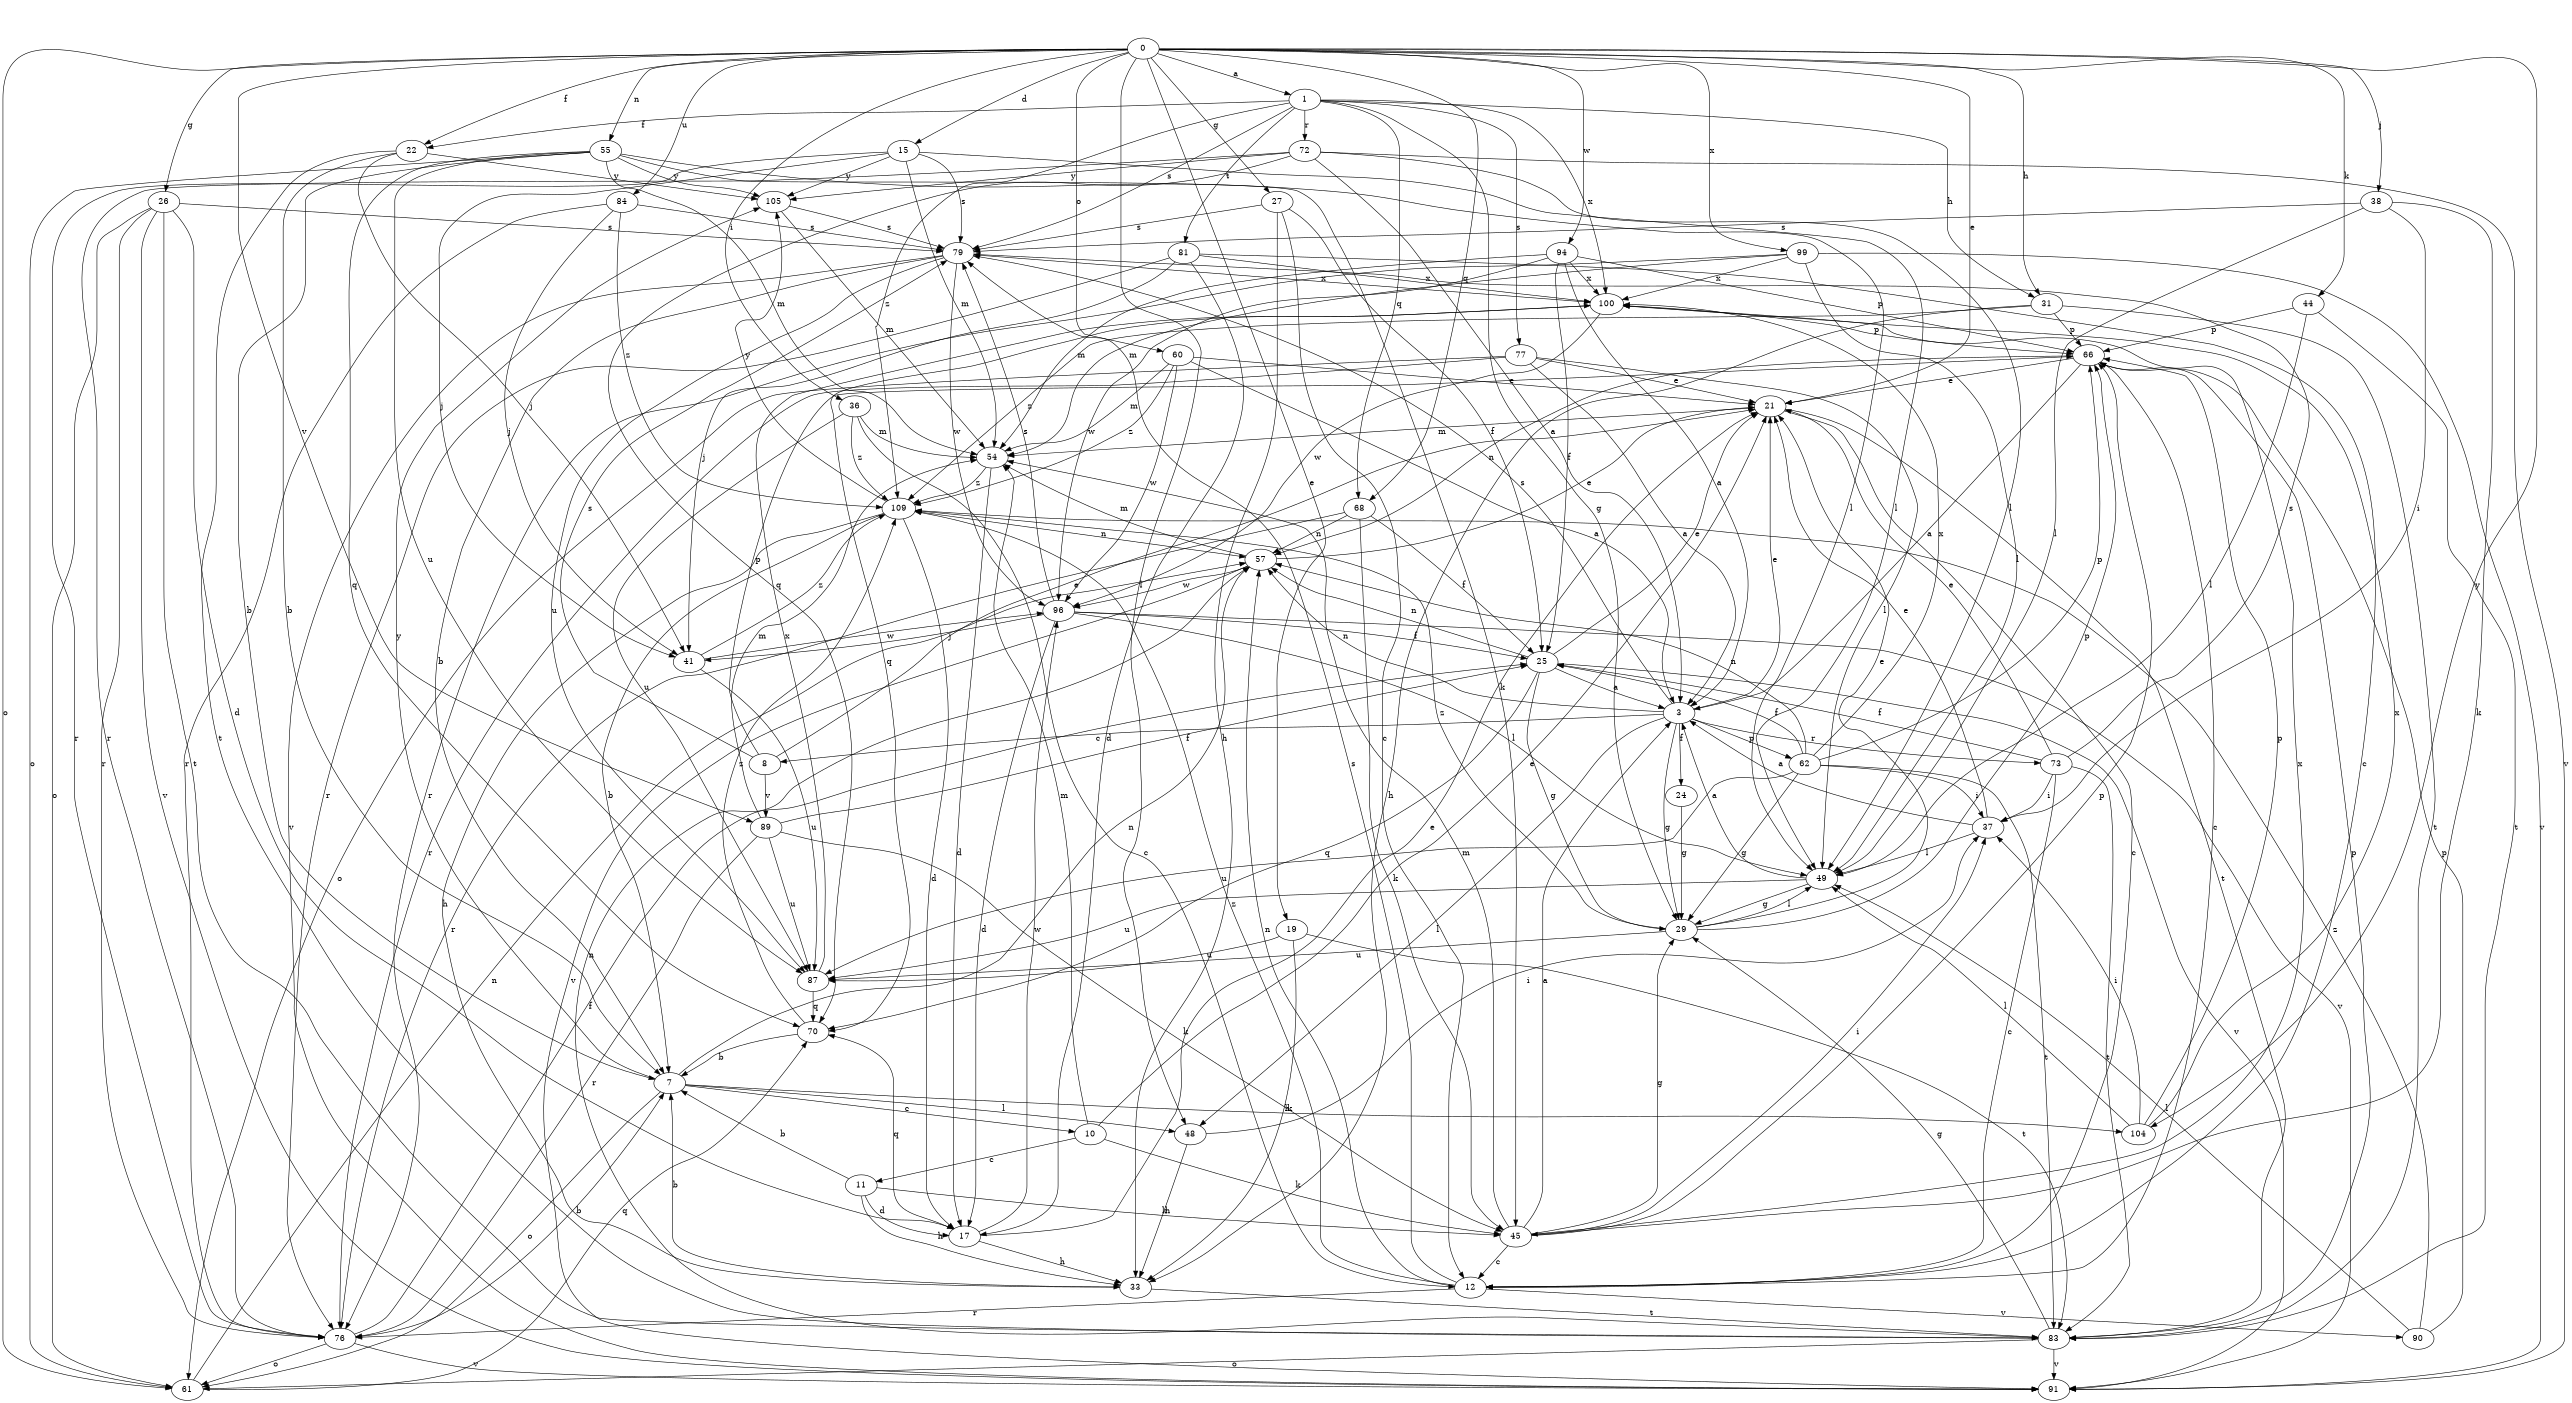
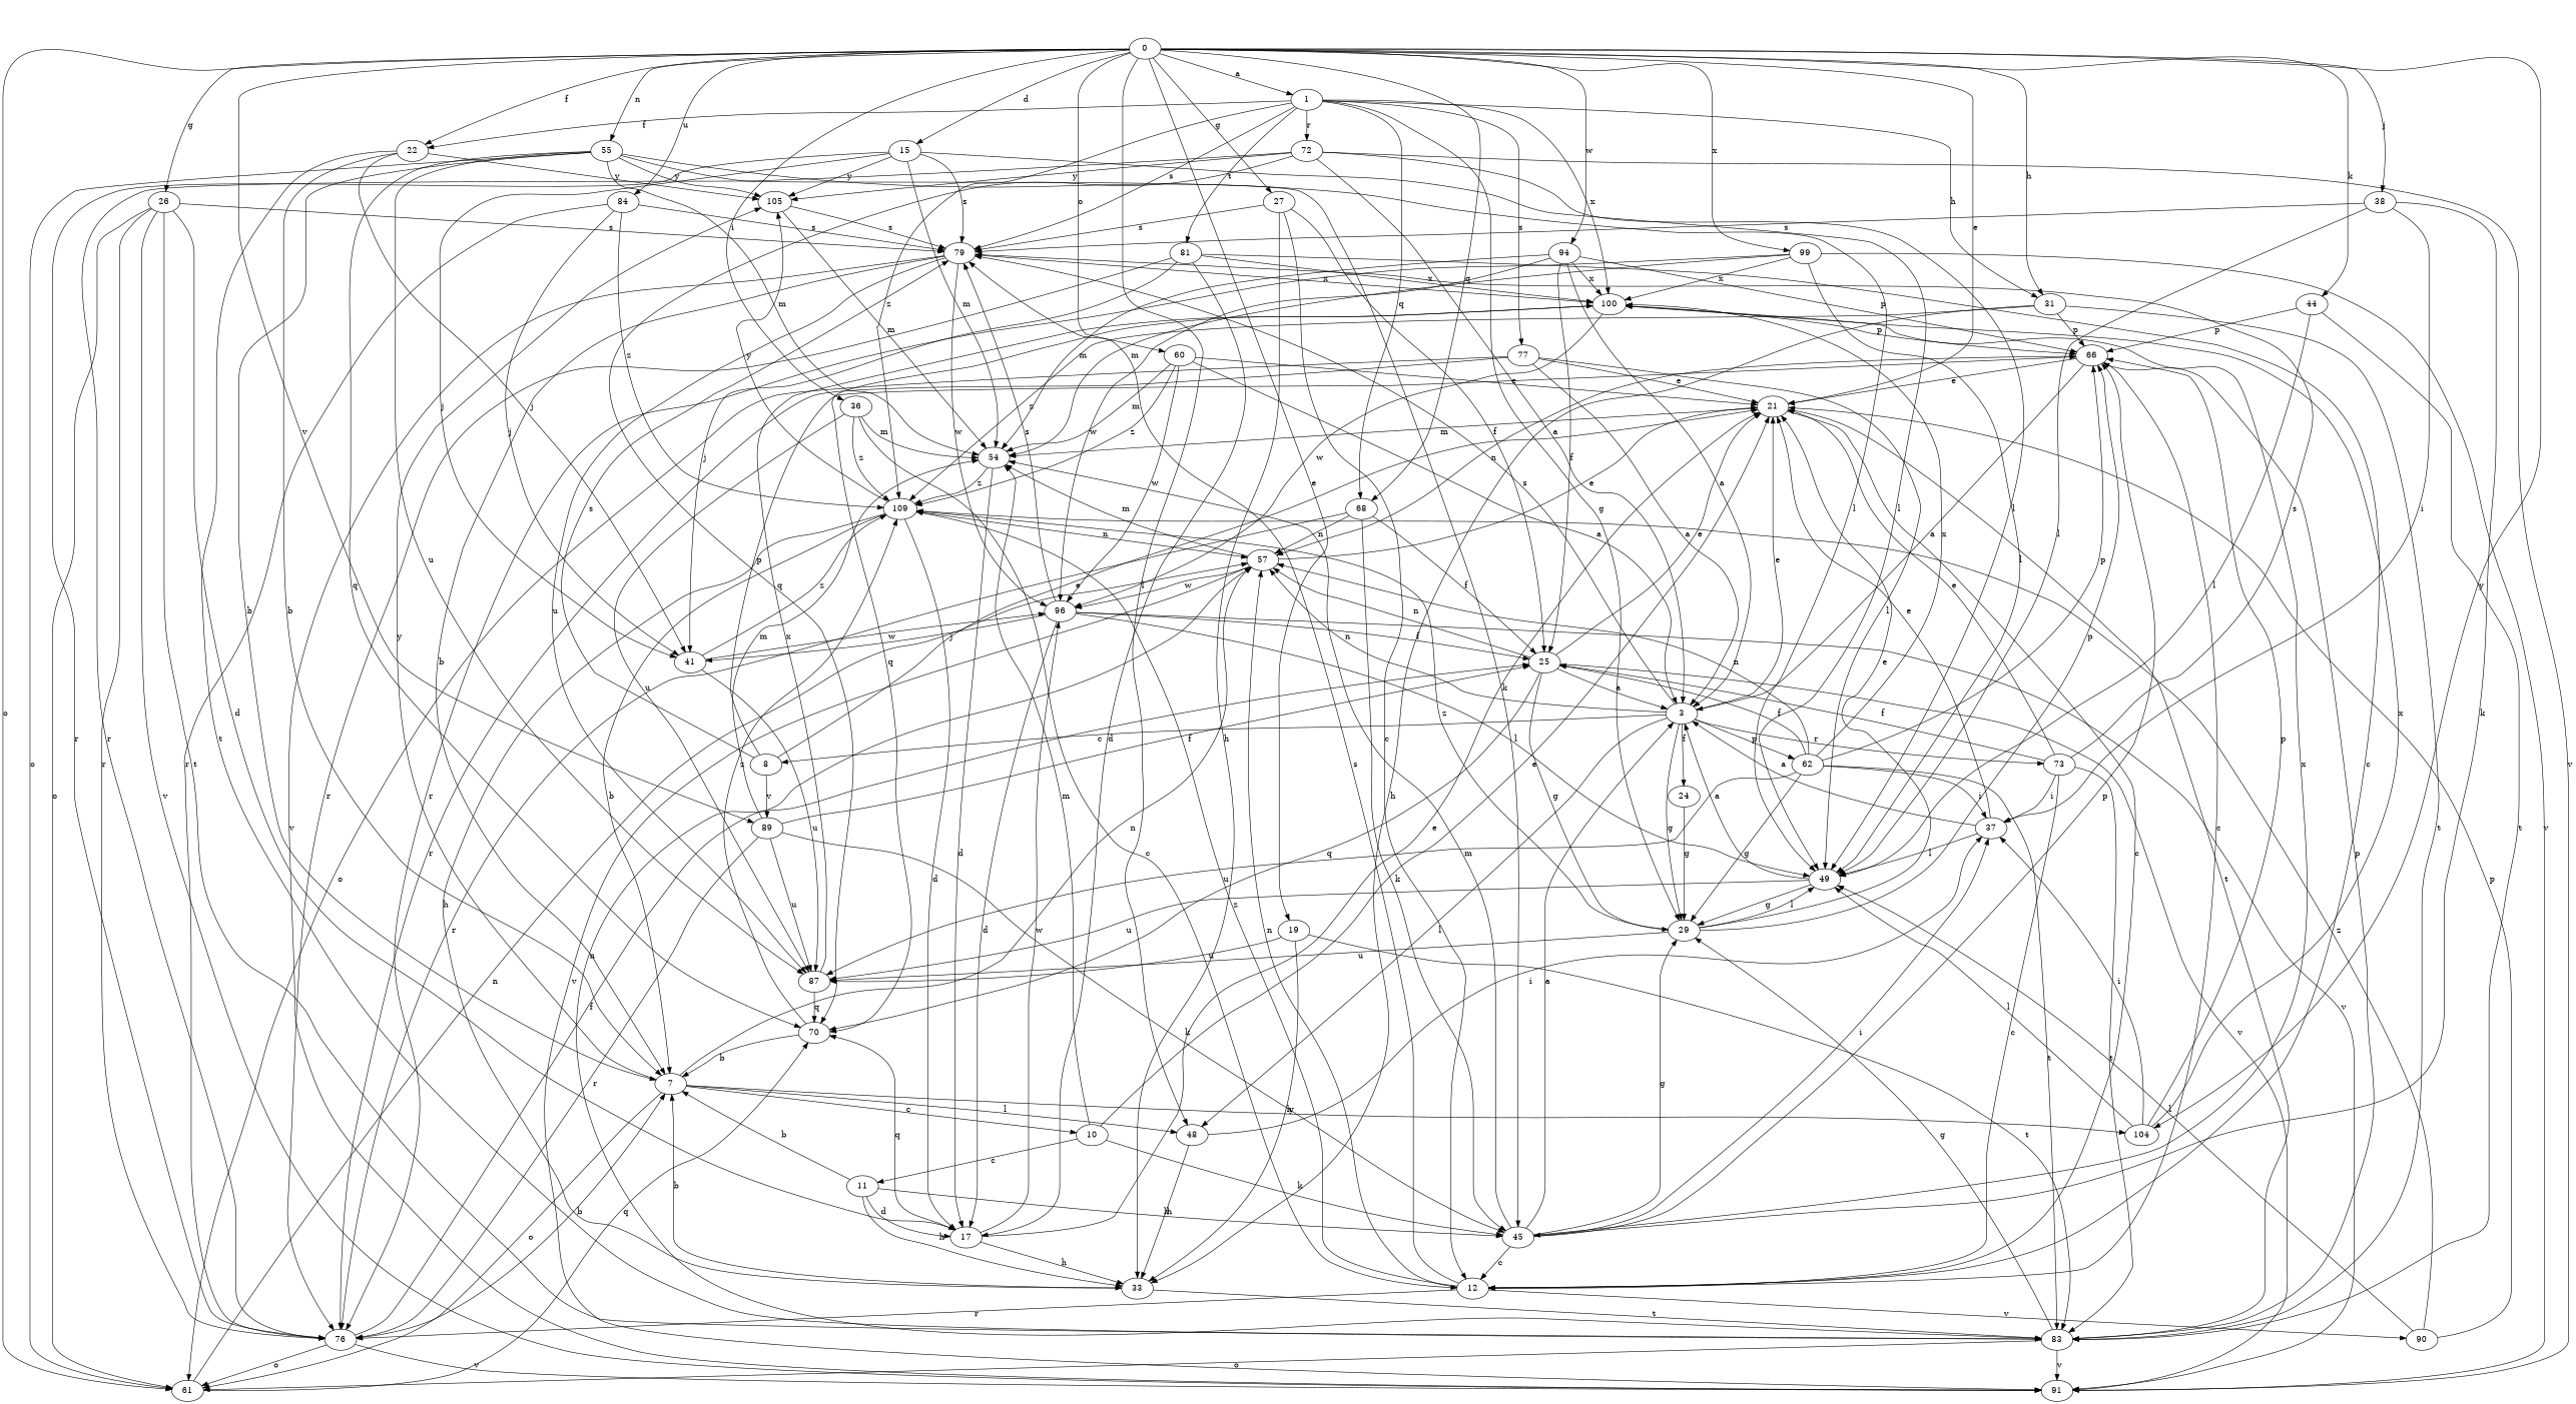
  strict digraph {
    0
    1
    15
    19
    21
    22
    26
    27
    31
    36
    38
    44
    48
    55
    60
    61
    68
    84
    89
    94
    99
    104
    29
    72
    77
    79
    81
    100
    109
    105
    54
    76
    41
    49
    33
    83
    87
    12
    7
    17
    91
    25
    66
    45
    37
    70
    3
    96
    57
    8
    24
    62
    73
    10
    11
    90
    0 -> 1 [label=a]
    0 -> 15 [label=d]
    0 -> 19 [label=e]
    0 -> 21 [label=e]
    0 -> 22 [label=f]
    0 -> 26 [label=g]
    0 -> 27 [label=g]
    0 -> 31 [label=h]
    0 -> 36 [label=i]
    0 -> 38 [label=j]
    0 -> 44 [label=k]
    0 -> 48 [label=l]
    0 -> 55 [label=n]
    0 -> 60 [label=o]
    0 -> 61 [label=o]
    0 -> 68 [label=q]
    0 -> 84 [label=u]
    0 -> 89 [label=v]
    0 -> 94 [label=w]
    0 -> 99 [label=x]
    0 -> 104 [label=y]
    1 -> 22 [label=f]
    1 -> 31 [label=h]
    1 -> 68 [label=q]
    1 -> 29 [label=g]
    1 -> 72 [label=r]
    1 -> 77 [label=s]
    1 -> 79 [label=s]
    1 -> 81 [label=t]
    1 -> 100 [label=x]
    1 -> 109 [label=z]
    15 -> 79 [label=s]
    15 -> 105 [label=y]
    15 -> 54 [label=m]
    15 -> 76 [label=r]
    15 -> 41 [label=j]
    15 -> 49 [label=l]
    19 -> 33 [label=h]
    19 -> 83 [label=t]
    19 -> 87 [label=u]
    21 -> 54 [label=m]
    21 -> 83 [label=t]
    21 -> 12 [label=c]
    22 -> 105 [label=y]
    22 -> 41 [label=j]
    22 -> 83 [label=t]
    22 -> 7 [label=b]
    26 -> 61 [label=o]
    26 -> 79 [label=s]
    26 -> 76 [label=r]
    26 -> 83 [label=t]
    26 -> 17 [label=d]
    26 -> 91 [label=v]
    27 -> 79 [label=s]
    27 -> 33 [label=h]
    27 -> 12 [label=c]
    27 -> 25 [label=f]
    31 -> 109 [label=z]
    31 -> 33 [label=h]
    31 -> 83 [label=t]
    31 -> 66 [label=p]
    36 -> 109 [label=z]
    36 -> 54 [label=m]
    36 -> 87 [label=u]
    36 -> 12 [label=c]
    38 -> 79 [label=s]
    38 -> 49 [label=l]
    38 -> 45 [label=k]
    38 -> 37 [label=i]
    44 -> 49 [label=l]
    44 -> 83 [label=t]
    44 -> 66 [label=p]
    48 -> 33 [label=h]
    48 -> 37 [label=i]
    55 -> 61 [label=o]
    55 -> 105 [label=y]
    55 -> 54 [label=m]
    55 -> 49 [label=l]
    55 -> 87 [label=u]
    55 -> 7 [label=b]
    55 -> 45 [label=k]
    55 -> 70 [label=q]
    60 -> 21 [label=e]
    60 -> 109 [label=z]
    60 -> 54 [label=m]
    60 -> 3 [label=a]
    60 -> 96 [label=w]
    61 -> 70 [label=q]
    61 -> 57 [label=n]
    68 -> 76 [label=r]
    68 -> 25 [label=f]
    68 -> 45 [label=k]
    68 -> 57 [label=n]
    84 -> 79 [label=s]
    84 -> 109 [label=z]
    84 -> 76 [label=r]
    84 -> 41 [label=j]
    89 -> 54 [label=m]
    89 -> 76 [label=r]
    89 -> 87 [label=u]
    89 -> 25 [label=f]
    89 -> 45 [label=k]
    94 -> 100 [label=x]
    94 -> 54 [label=m]
    94 -> 25 [label=f]
    94 -> 66 [label=p]
    94 -> 3 [label=a]
    94 -> 96 [label=w]
    99 -> 100 [label=x]
    99 -> 54 [label=m]
    99 -> 76 [label=r]
    99 -> 49 [label=l]
    99 -> 91 [label=v]
    104 -> 100 [label=x]
    104 -> 49 [label=l]
    104 -> 66 [label=p]
    104 -> 37 [label=i]
    29 -> 21 [label=e]
    29 -> 109 [label=z]
    29 -> 49 [label=l]
    29 -> 87 [label=u]
    29 -> 66 [label=p]
    72 -> 105 [label=y]
    72 -> 76 [label=r]
    72 -> 49 [label=l]
    72 -> 91 [label=v]
    72 -> 70 [label=q]
    72 -> 3 [label=a]
    77 -> 21 [label=e]
    77 -> 61 [label=o]
    77 -> 76 [label=r]
    77 -> 49 [label=l]
    77 -> 3 [label=a]
    79 -> 100 [label=x]
    79 -> 87 [label=u]
    79 -> 7 [label=b]
    79 -> 91 [label=v]
    79 -> 96 [label=w]
    81 -> 100 [label=x]
    81 -> 76 [label=r]
    81 -> 41 [label=j]
    81 -> 12 [label=c]
    81 -> 17 [label=d]
    100 -> 66 [label=p]
    100 -> 70 [label=q]
    100 -> 96 [label=w]
    109 -> 105 [label=y]
    109 -> 33 [label=h]
    109 -> 7 [label=b]
    109 -> 17 [label=d]
    109 -> 57 [label=n]
    105 -> 79 [label=s]
    105 -> 54 [label=m]
    54 -> 109 [label=z]
    54 -> 17 [label=d]
    76 -> 61 [label=o]
    76 -> 7 [label=b]
    76 -> 91 [label=v]
    76 -> 25 [label=f]
    41 -> 109 [label=z]
    41 -> 87 [label=u]
    41 -> 96 [label=w]
    49 -> 29 [label=g]
    49 -> 87 [label=u]
    49 -> 3 [label=a]
    33 -> 83 [label=t]
    33 -> 7 [label=b]
    83 -> 61 [label=o]
    83 -> 29 [label=g]
    83 -> 91 [label=v]
    83 -> 66 [label=p]
    83 -> 57 [label=n]
    87 -> 100 [label=x]
    87 -> 70 [label=q]
    12 -> 79 [label=s]
    12 -> 109 [label=z]
    12 -> 76 [label=r]
    12 -> 57 [label=n]
    12 -> 90 [label=v]
    7 -> 48 [label=l]
    7 -> 61 [label=o]
-   7 -> 104 [label=k]
+   7 -> 104 [label=y]
    7 -> 105 [label=y]
    7 -> 57 [label=n]
    7 -> 10 [label=c]
    17 -> 21 [label=e]
    17 -> 33 [label=h]
    17 -> 70 [label=q]
    17 -> 96 [label=w]
    25 -> 21 [label=e]
    25 -> 29 [label=g]
    25 -> 91 [label=v]
    25 -> 70 [label=q]
    25 -> 3 [label=a]
    25 -> 57 [label=n]
    66 -> 21 [label=e]
    66 -> 12 [label=c]
    66 -> 3 [label=a]
    66 -> 57 [label=n]
    45 -> 29 [label=g]
    45 -> 100 [label=x]
    45 -> 54 [label=m]
    45 -> 12 [label=c]
    45 -> 66 [label=p]
    45 -> 37 [label=i]
    45 -> 3 [label=a]
    37 -> 21 [label=e]
    37 -> 49 [label=l]
    37 -> 3 [label=a]
    70 -> 109 [label=z]
    70 -> 7 [label=b]
    3 -> 21 [label=e]
    3 -> 48 [label=l]
    3 -> 29 [label=g]
    3 -> 79 [label=s]
    3 -> 57 [label=n]
    3 -> 8 [label=c]
    3 -> 24 [label=f]
    3 -> 62 [label=p]
    3 -> 73 [label=r]
    96 -> 79 [label=s]
    96 -> 41 [label=j]
    96 -> 49 [label=l]
    96 -> 17 [label=d]
    96 -> 91 [label=v]
    96 -> 25 [label=f]
    57 -> 21 [label=e]
    57 -> 54 [label=m]
    57 -> 91 [label=v]
    57 -> 96 [label=w]
    8 -> 21 [label=e]
    8 -> 89 [label=v]
    8 -> 79 [label=s]
    8 -> 66 [label=p]
    24 -> 29 [label=g]
    62 -> 29 [label=g]
    62 -> 100 [label=x]
    62 -> 83 [label=t]
    62 -> 87 [label=u]
    62 -> 25 [label=f]
    62 -> 66 [label=p]
    62 -> 37 [label=i]
    62 -> 57 [label=n]
    73 -> 21 [label=e]
    73 -> 79 [label=s]
    73 -> 83 [label=t]
    73 -> 12 [label=c]
    73 -> 25 [label=f]
    73 -> 37 [label=i]
    10 -> 21 [label=e]
    10 -> 54 [label=m]
    10 -> 45 [label=k]
    10 -> 11 [label=c]
    11 -> 33 [label=h]
    11 -> 7 [label=b]
    11 -> 17 [label=d]
    11 -> 45 [label=k]
    90 -> 109 [label=z]
    90 -> 49 [label=l]
-   90 -> 66 [label=p]
+   90 -> 21 [label=p]
  }
